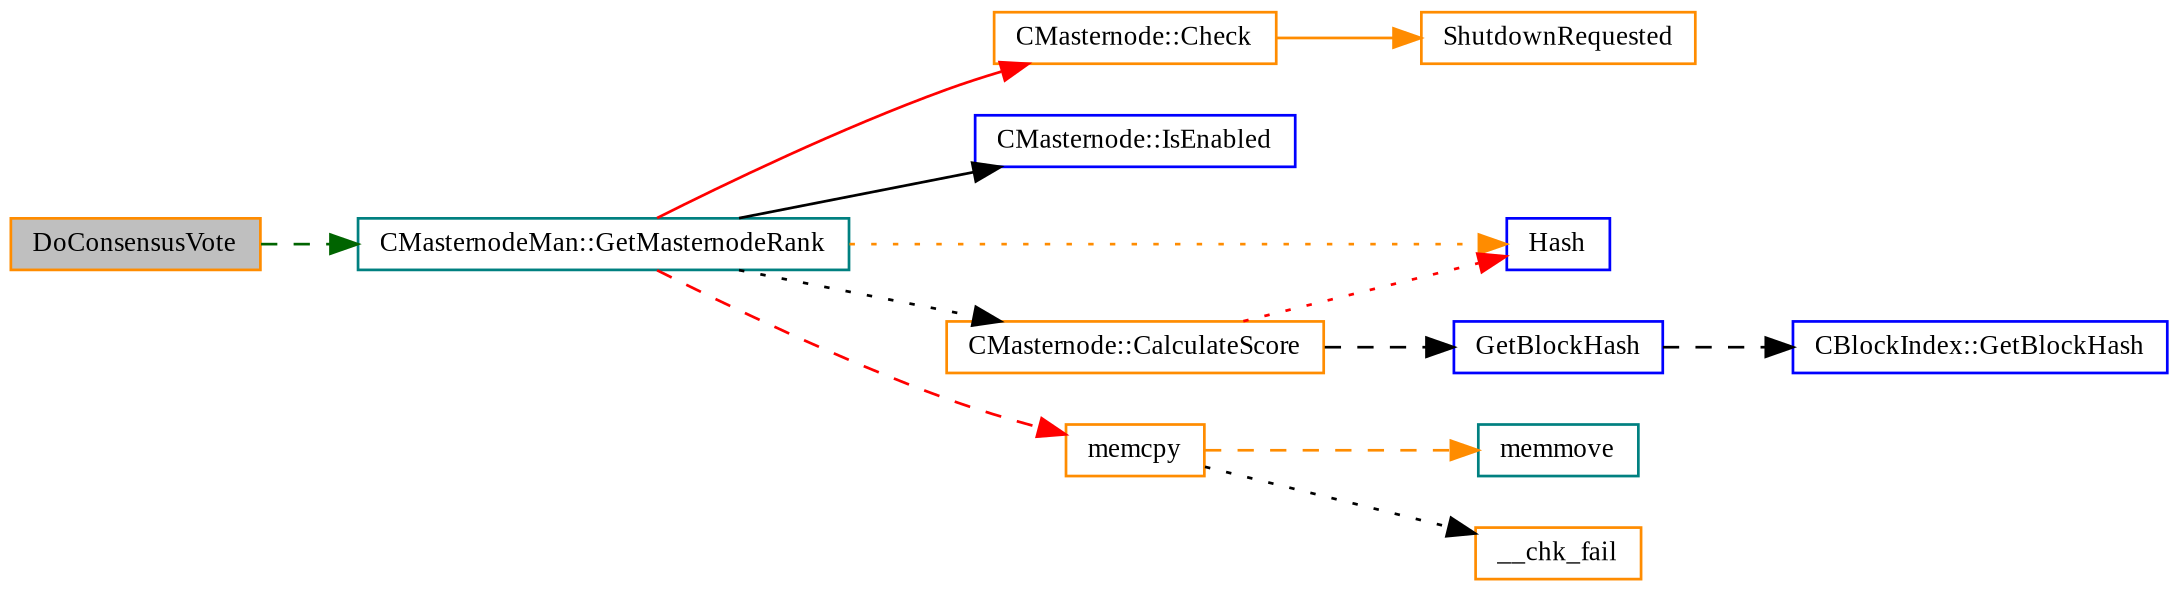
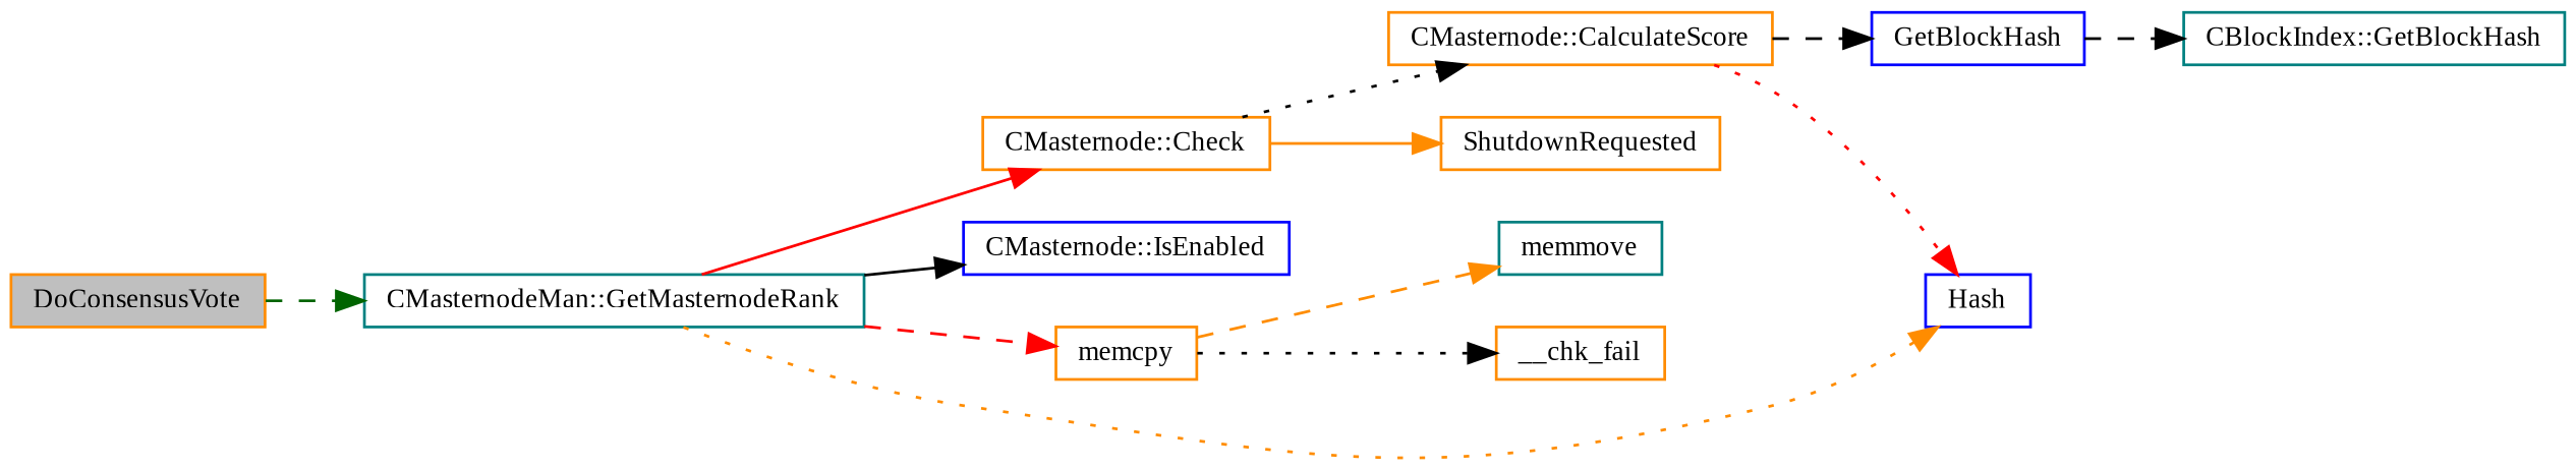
  digraph {
    fontname="Liberation Serif"
    rankdir=LR
    node [color=darkorange fillcolor=white fontname="Liberation Serif" fontsize=10 shape=record style=filled]
    edge [color=black fontname="Liberation Serif" fontsize=10 labelfontname=Helvetica labelfontsize=10 style=dashed]
    n1 [fillcolor=grey75 fontcolor=black height=0.2 label=DoConsensusVote width=0.4]
    n2 [color=teal height=0.2 label="CMasternodeMan::GetMasternodeRank" width=0.4]
    n3 [height=0.2 label="CMasternode::Check" width=0.4]
    n4 [color=blue height=0.2 label="CMasternode::IsEnabled" width=0.4]
    n5 [height=0.2 label="CMasternode::CalculateScore" width=0.4]
    n6 [height=0.2 label=memcpy width=0.4]
    n7 [color=blue height=0.2 label=Hash width=0.4]
    n8 [color=blue height=0.2 label=GetBlockHash width=0.4]
-   n9 [color=blue height=0.2 label="CBlockIndex::GetBlockHash" width=0.4]
+   n9 [color=teal height=0.2 label="CBlockIndex::GetBlockHash" width=0.4]
    n10 [height=0.2 label=ShutdownRequested width=0.4]
    n11 [color=teal height=0.2 label=memmove width=0.4]
    n12 [height=0.2 label=__chk_fail width=0.4]
    n1 -> n2 [color=darkgreen]
    n2 -> n3 [color=red style=solid]
    n2 -> n4 [style=solid]
-   n2 -> n5 [style=dotted]
+   n3 -> n5 [style=dotted]
    n2 -> n6 [color=red]
    n2 -> n7 [color=darkorange style=dotted]
    n3 -> n10 [color=darkorange style=solid]
    n5 -> n7 [color=red style=dotted]
    n5 -> n8
    n6 -> n11 [color=darkorange]
    n6 -> n12 [style=dotted]
    n8 -> n9
  }
